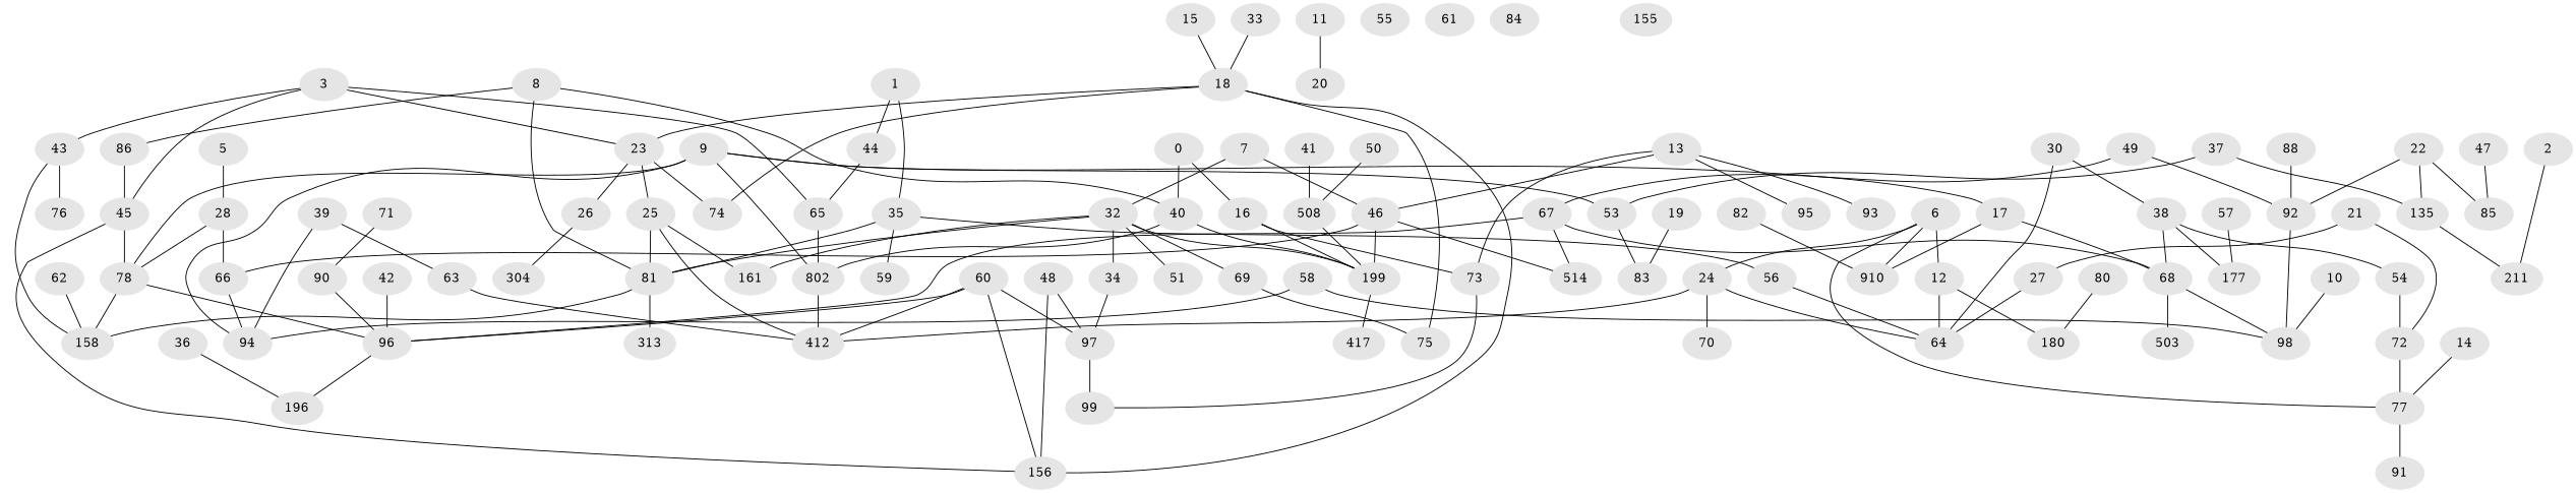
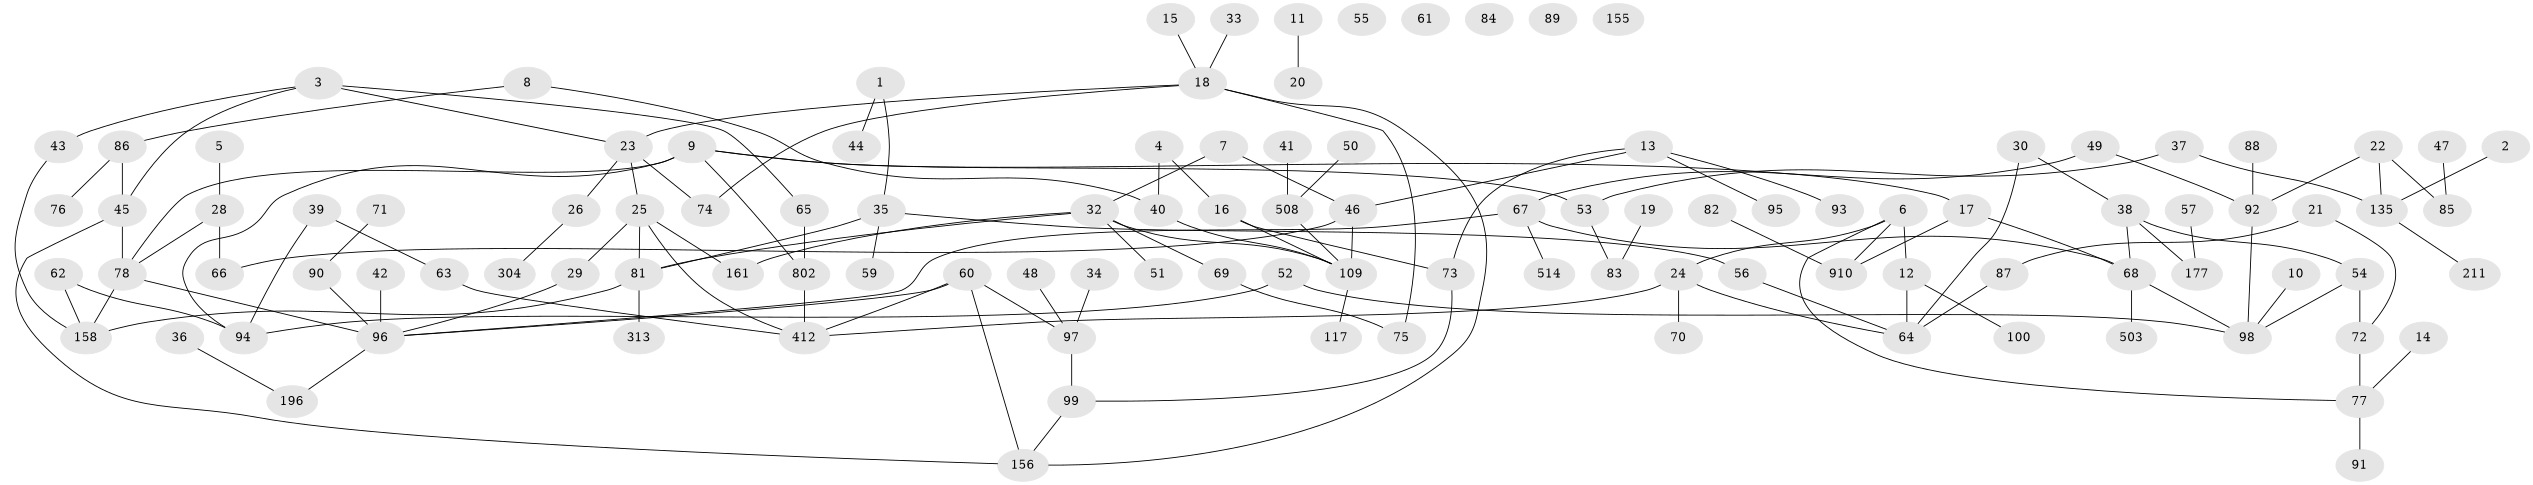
  graph {
    node [color=gray90 style=filled]
    1
    35
    44
    81
    56
    59
    65
    n8 [label=135]
    2
    n10 [label=211]
    3
    23
    43
    45
    74
    25
    26
    76
    n19 [label=158]
    78
    n21 [label=156]
    n22 [label=802]
-   4 [label=0]
+   4
    16
    40
    73
-   109 [label=199]
+   109
    5
    28
    66
    6
    12
    24
    77
    n35 [label=910]
    64
-   100 [label=180]
+   100
    18
    75
    70
    n41 [label=412]
    n42 [label=196]
    36
    91
    7
    32
    46
    n48 [label=161]
    51
    34
    69
    n52 [label=514]
    8
    86
    n55 [label=313]
    9
    17
    53
    94
    68
    83
    96
    10
    98
    11
    20
    13
    93
    95
    99
    14
    15
-   117 [label=417]
+   117
    n74 [label=503]
    19
    21
-   27
+   27 [label=87]
    72
    48
    97
    22
    85
    92
+   29
    n85 [label=304]
    30
    38
    54
    n89 [label=177]
    33
    37
    39
    63
    n94 [label=508]
    41
    42
    47
    49
    67
    50
-   52 [label=58]
+   52
    55
    57
    62
    60
    61
    71
    90
-   80
    82
    84
    88
+   89
    n114 [label=155]
    1 -- 35
    1 -- 44
    35 -- 81
    35 -- 56
    35 -- 59
-   44 -- 65
    81 -- n19
    81 -- n55
    56 -- 64
    65 -- n22
    n8 -- n10
-   2 -- n10
+   2 -- n8
    3 -- 65
    3 -- 23
    3 -- 43
    3 -- 45
    23 -- 74
    23 -- 25
    23 -- 26
-   43 -- 76
+   86 -- 76
    43 -- n19
    45 -- 78
    45 -- n21
    25 -- 81
    25 -- n41
    25 -- n48
+   25 -- 29
    26 -- n85
    78 -- n19
    78 -- 96
    n22 -- n41
    4 -- 16
    4 -- 40
    16 -- 73
    16 -- 109
-   40 -- n22
    40 -- 109
    73 -- 99
    109 -- 117
    5 -- 28
    28 -- 78
    28 -- 66
    6 -- 12
    6 -- 24
    6 -- 77
    6 -- n35
    12 -- 64
    12 -- 100
    24 -- 64
    24 -- 70
    24 -- n41
    77 -- 91
    18 -- 23
    18 -- 74
    18 -- n21
    18 -- 75
    36 -- n42
    7 -- 32
    7 -- 46
    32 -- 81
    32 -- 109
    32 -- n48
    32 -- 51
-   32 -- 34
    32 -- 69
    46 -- 109
    46 -- 66
-   46 -- n52
    34 -- 97
    69 -- 75
-   8 -- 81
    8 -- 40
    8 -- 86
    86 -- 45
    9 -- 78
    9 -- n22
    9 -- 17
    9 -- 53
    9 -- 94
    17 -- n35
    17 -- 68
    53 -- 83
    68 -- 98
    68 -- n74
    96 -- n42
    10 -- 98
    11 -- 20
    13 -- 73
    13 -- 46
    13 -- 93
    13 -- 95
-   48 -- n21
+   99 -- n21
    14 -- 77
    15 -- 18
    19 -- 83
    21 -- 27
    21 -- 72
    27 -- 64
    72 -- 77
    48 -- 97
    97 -- 99
    22 -- n8
    22 -- 85
    22 -- 92
    92 -- 98
+   29 -- 96
    30 -- 64
    30 -- 38
    38 -- 68
    38 -- 54
    38 -- n89
+   54 -- 98
    54 -- 72
    33 -- 18
    37 -- n8
    37 -- 53
    39 -- 94
    39 -- 63
    63 -- n41
    n94 -- 109
    41 -- n94
    42 -- 96
    47 -- 85
    49 -- 92
    49 -- 67
    67 -- n52
    67 -- 68
    67 -- 96
    50 -- n94
    52 -- 94
    52 -- 98
    57 -- n89
    62 -- n19
-   66 -- 94
+   62 -- 94
    60 -- n21
    60 -- n41
    60 -- 96
    60 -- 97
    71 -- 90
    90 -- 96
-   80 -- 100
    82 -- n35
    88 -- 92
  }
